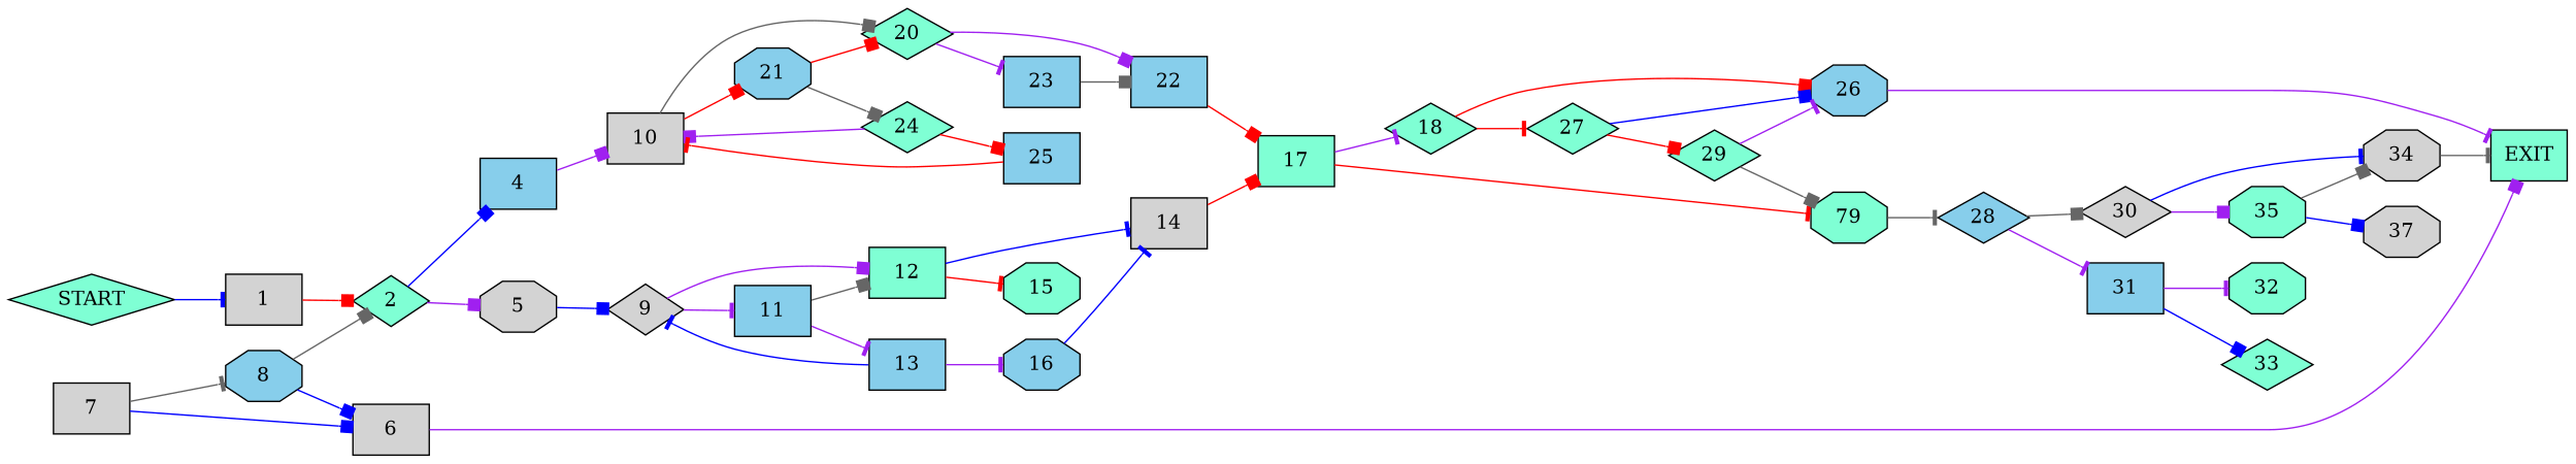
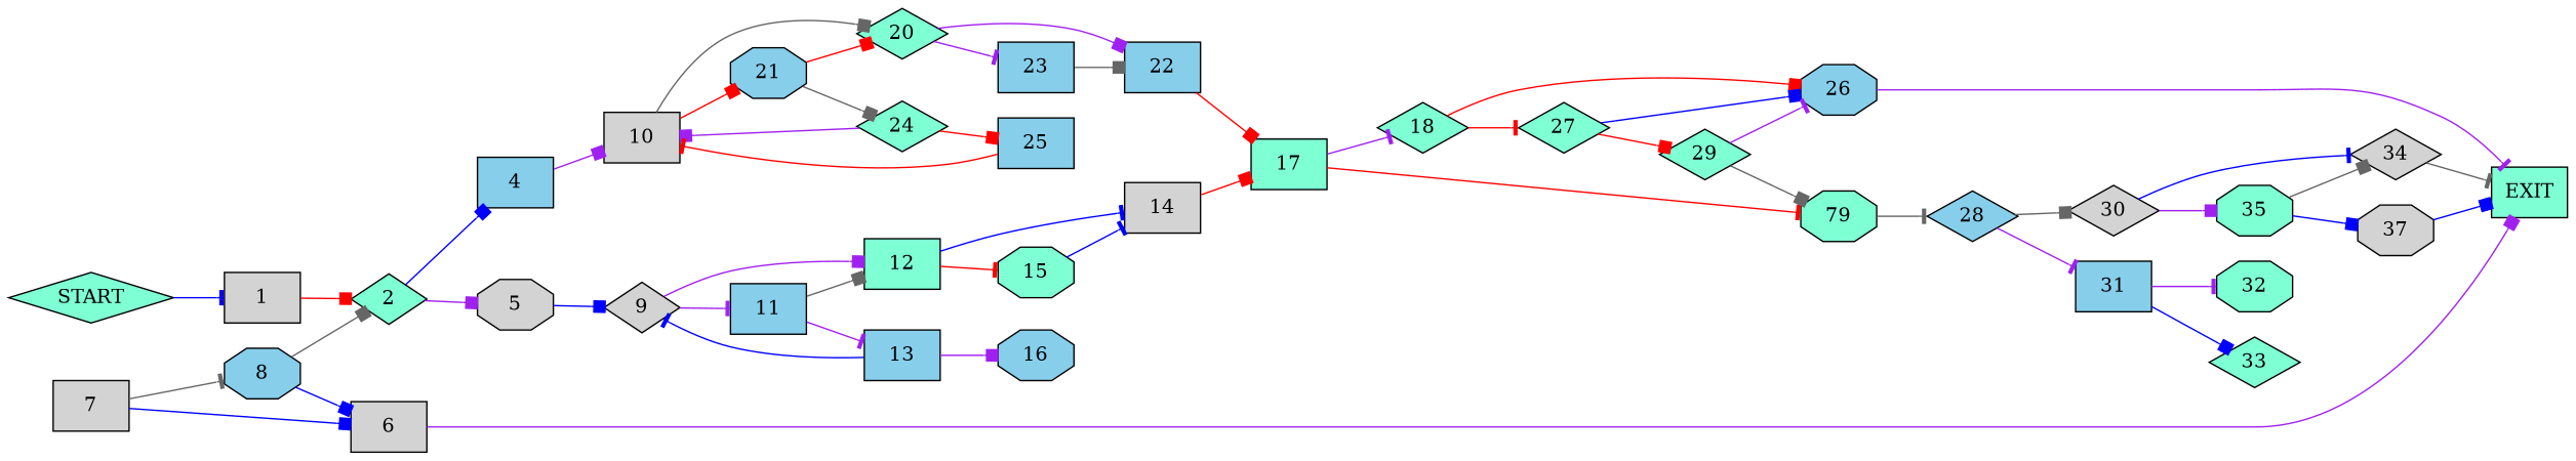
  digraph {
    rankdir=LR
    node [fillcolor=aquamarine shape=box style=filled]
    edge [arrowhead=box color=purple]
    n1 [label=START shape=diamond]
    1 [fillcolor=lightgrey]
    2 [shape=diamond]
    n4 [label=EXIT]
    4 [fillcolor=skyblue]
    5 [fillcolor=lightgrey shape=octagon]
    10 [fillcolor=lightgrey]
    9 [fillcolor=lightgrey shape=diamond]
    6 [fillcolor=lightgrey]
    7 [fillcolor=lightgrey]
    8 [fillcolor=skyblue shape=octagon]
    20 [shape=diamond]
    21 [fillcolor=skyblue shape=octagon]
    11 [fillcolor=skyblue]
    12
    13 [fillcolor=skyblue]
    14 [fillcolor=lightgrey]
    15 [shape=octagon]
    22 [fillcolor=skyblue]
    23 [fillcolor=skyblue]
    24 [shape=diamond]
    16 [fillcolor=skyblue shape=octagon]
    17
    18 [shape=diamond]
    n25 [label=79 shape=octagon]
    26 [fillcolor=skyblue shape=octagon]
    27 [shape=diamond]
    28 [fillcolor=skyblue shape=diamond]
    29 [shape=diamond]
    30 [fillcolor=lightgrey shape=diamond]
    31 [fillcolor=skyblue]
    25 [fillcolor=skyblue]
-   34 [fillcolor=lightgrey shape=octagon]
+   34 [fillcolor=lightgrey shape=diamond]
    35 [shape=octagon]
    32 [shape=octagon]
    33 [shape=diamond]
    37 [fillcolor=lightgrey shape=octagon]
    n1 -> 1 [arrowhead=tee color=blue]
    1 -> 2 [color=red]
    2 -> 4 [color=blue]
    2 -> 5
    4 -> 10
    5 -> 9 [color=blue]
    10 -> 20 [color=gray40]
    10 -> 21 [color=red]
    9 -> 11 [arrowhead=tee]
    9 -> 12
    6 -> n4
    7 -> 6 [color=blue]
    7 -> 8 [arrowhead=tee color=gray40]
    8 -> 2 [color=gray40]
    8 -> 6 [color=blue]
    20 -> 22
    20 -> 23 [arrowhead=tee]
    21 -> 20 [color=red]
    21 -> 24 [color=gray40]
    11 -> 12 [color=gray40]
    11 -> 13 [arrowhead=tee]
    12 -> 14 [arrowhead=tee color=blue]
    12 -> 15 [arrowhead=tee color=red]
    13 -> 9 [arrowhead=tee color=blue]
-   13 -> 16 [arrowhead=tee]
+   13 -> 16
    14 -> 17 [color=red]
-   16 -> 14 [arrowhead=tee color=blue]
+   15 -> 14 [arrowhead=tee color=blue]
    22 -> 17 [color=red]
    23 -> 22 [color=gray40]
    24 -> 10
    24 -> 25 [color=red]
    17 -> 18 [arrowhead=tee]
    17 -> n25 [arrowhead=tee color=red]
    18 -> 26 [color=red]
    18 -> 27 [arrowhead=tee color=red]
    n25 -> 28 [arrowhead=tee color=gray40]
    26 -> n4 [arrowhead=tee]
    27 -> 26 [color=blue]
    27 -> 29 [color=red]
    28 -> 30 [color=gray40]
    28 -> 31 [arrowhead=tee]
    29 -> n25 [color=gray40]
    29 -> 26 [arrowhead=tee]
    30 -> 34 [arrowhead=tee color=blue]
    30 -> 35
    31 -> 32 [arrowhead=tee]
    31 -> 33 [color=blue]
    25 -> 10 [arrowhead=tee color=red]
    34 -> n4 [arrowhead=tee color=gray40]
    35 -> 34 [color=gray40]
    35 -> 37 [color=blue]
+   37 -> n4 [color=blue]
  }
